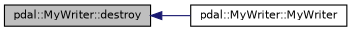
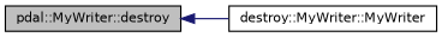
  digraph {
    rankdir=LR
    node [color=black fontname=Helvetica fontsize=10 shape=record style=filled]
    n1 [fillcolor=grey75 fontcolor=black height=0.2 label="pdal::MyWriter::destroy" width=0.4]
-   n2 [fillcolor=white height=0.2 label="pdal::MyWriter::MyWriter" width=0.4]
+   n2 [fillcolor=white height=0.2 label="destroy::MyWriter::MyWriter" width=0.4]
    n1 -> n2 [color=midnightblue dir=back fontname=Helvetica fontsize=10 labelfontname=Helvetica labelfontsize=10 style=solid]
  }
